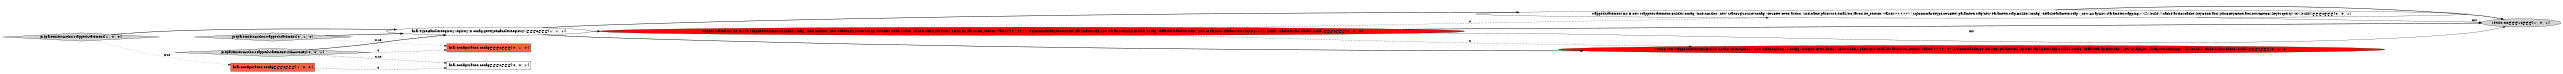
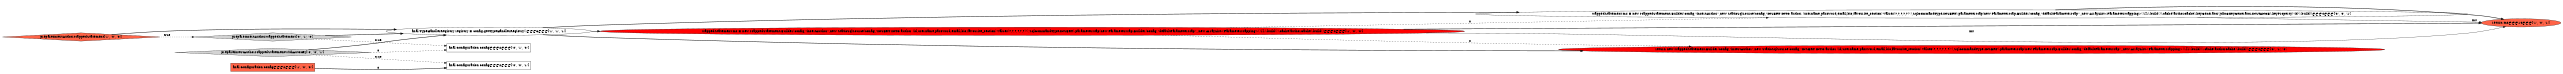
  digraph {
    rankdir=LR
    node [fillcolor=lightgray shape=ellipse style=filled]
    edge [style=bold]
-   n1 [label="return ms@@@14@@@['1', '0', '1']"]
-   n2 [label="prepareInsertAuthorMappedStatement['1', '0', '0']" shape=diamond]
+   n1 [fillcolor=tomato label="return ms@@@14@@@['1', '0', '1']"]
+   n2 [fillcolor=tomato label="prepareInsertAuthorMappedStatement['1', '0', '0']" shape=diamond]
    n3 [fillcolor=white label="final TypeHandlerRegistry registry = config.getTypeHandlerRegistry()@@@3@@@['1', '1', '1']"]
    n4 [fillcolor=tomato label="final Configuration config@@@2@@@['1', '0', '0']" shape=box]
    n5 [fillcolor=red label="MappedStatement ms = new MappedStatement.Builder(config,\"insertAuthor\",new StaticSqlSource(config,\"INSERT INTO author (id,username,password,email,bio,favourite_section) values(?,?,?,?,?,?)\"),SqlCommandType.INSERT).parameterMap(new ParameterMap.Builder(config,\"defaultParameterMap\",,new ArrayList<ParameterMapping>(){}).build()).cache(authorCache).build()@@@4@@@['1', '0', '0']"]
    n6 [fillcolor=red label="return new MappedStatement.Builder(config,\"insertAuthor\",new StaticSqlSource(config,\"INSERT INTO author (id,username,password,email,bio,favourite_section) values(?,?,?,?,?,?)\"),SqlCommandType.INSERT).parameterMap(new ParameterMap.Builder(config,\"defaultParameterMap\",,new ArrayList<ParameterMapping>(){}).build()).cache(authorCache).build()@@@4@@@['0', '1', '0']"]
    n7 [fillcolor=white label="MappedStatement ms = new MappedStatement.Builder(config,\"insertAuthor\",new StaticSqlSource(config,\"INSERT INTO author (username,password,email,bio,favourite_section) values(?,?,?,?,?)\"),SqlCommandType.INSERT).parameterMap(new ParameterMap.Builder(config,\"defaultParameterMap\",,new ArrayList<ParameterMapping>(){}).build()).cache(authorCache).keyGenerator(Jdbc3KeyGenerator.INSTANCE).keyProperty(\"id\").build()@@@4@@@['0', '0', '1']"]
    n8 [fillcolor=white label="final Configuration config@@@2@@@['0', '0', '1']" shape=box]
    n9 [label="prepareInsertAuthorMappedStatement['0', '1', '0']" shape=diamond]
-   n10 [fillcolor=tomato label="final Configuration config@@@2@@@['0', '1', '0']" shape=box]
+   n10 [fillcolor=white label="final Configuration config@@@2@@@['0', '1', '0']" shape=box]
    n11 [label="prepareInsertAuthorMappedStatementWithAutoKey['0', '0', '1']" shape=diamond]
    n2 -> n3
-   n2 -> n4 [label=true style=dotted]
+   n2 -> n9 [label=true style=dotted]
    n3 -> n5
    n3 -> n6
    n3 -> n7
-   n4 -> n8 [label=0 style=dashed]
+   n4 -> n8 [label=0]
    n5 -> n1 [label=ms style=solid]
    n5 -> n1
    n5 -> n6 [label=0 style=dashed]
    n5 -> n7 [label=0 style=dashed]
    n7 -> n1
    n7 -> n1 [label=ms style=solid]
    n9 -> n3
-   n9 -> n10 [label=true style=dotted]
+   n9 -> n10 [label=true style=dashed]
    n11 -> n3
    n11 -> n8 [label=true style=dashed]
    n11 -> n10 [label=0 style=dashed]
  }
